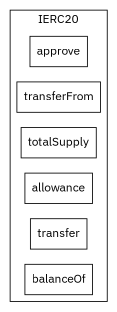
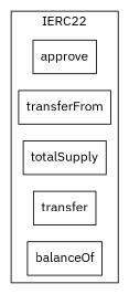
  strict digraph {
    rankdir=LR
    fontname="IBM Plex Sans"
    node [shape=box fontname="IBM Plex Sans"]
    n1 [label=approve]
    n2 [label=transferFrom]
    n3 [label=totalSupply]
-   n4 [label=allowance]
    n5 [label=transfer]
    n6 [label=balanceOf]
    subgraph cluster_1 {
-     label=IERC20
+     label=IERC22
      n1
      n2
      n3
-     n4
      n5
      n6
    }
    subgraph cluster_2 {
      label="[Solidity]"
    }
  }
